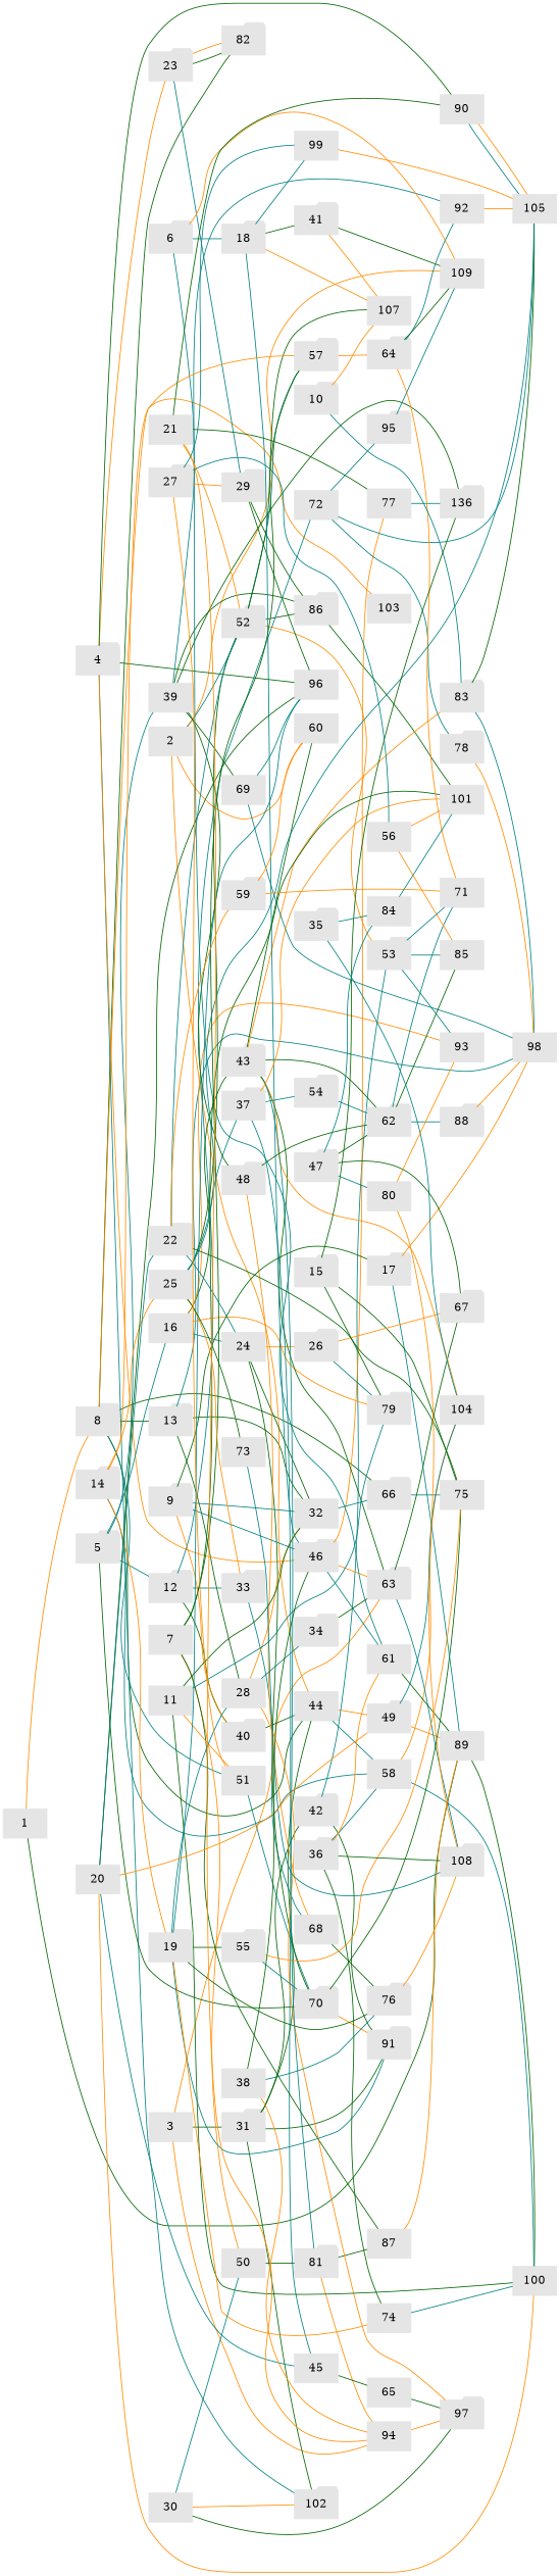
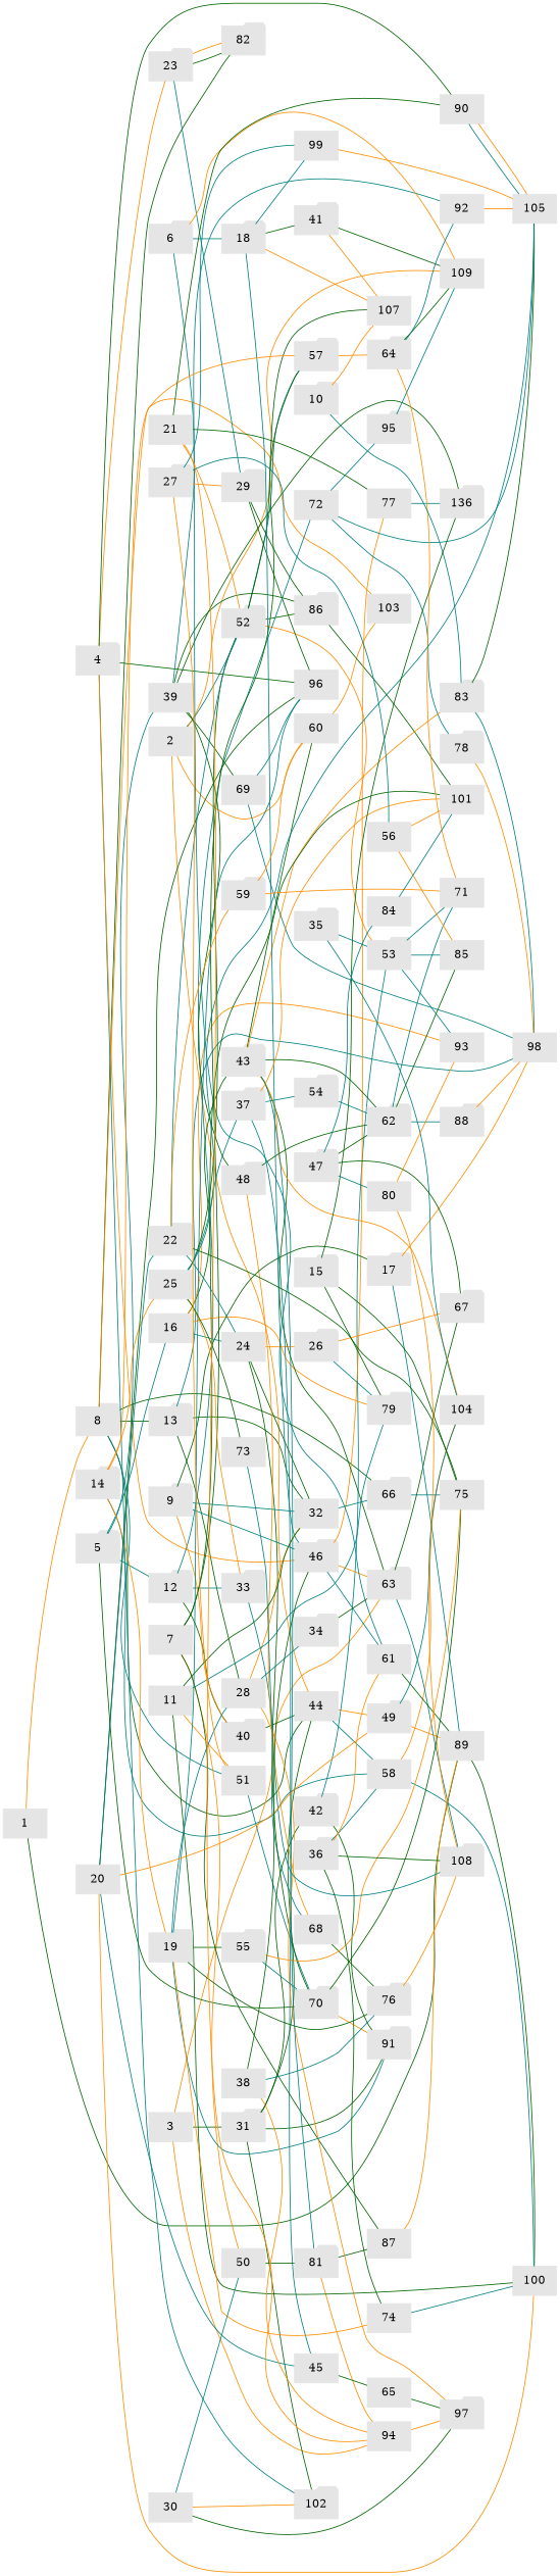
  graph {
    rankdir=LR
    node [color=gray90 shape=folder style=filled]
    edge [color=teal]
    1 [shape=box]
    8
    89 [shape=box]
    44 [shape=box]
    13
    51 [shape=box]
    66
    82
    103 [shape=box]
    100 [shape=box]
    2 [shape=box]
    52
    60 [shape=box]
    109 [shape=box]
    58 [shape=box]
    49
    57
    107 [shape=box]
    86
    53
    3 [shape=box]
    31
    63
    94 [shape=box]
    102
    91
    42
    67
    108
    97
    4
    23
    46
    90 [shape=box]
    96 [shape=box]
    29
    61 [shape=box]
    77 [shape=box]
    105 [shape=box]
    5
    12
    16 [shape=box]
    39 [shape=box]
    70
    40
    33
    72 [shape=box]
    79
    24 [shape=box]
    43
    93 [shape=box]
    n52 [label=136]
    48
    69 [shape=box]
    92 [shape=box]
    75 [shape=box]
    6
    18
    41
    99 [shape=box]
    7 [shape=box]
    50 [shape=box]
    87 [shape=box]
    101 [shape=box]
    81
    64
    32 [shape=box]
    28 [shape=box]
    98 [shape=box]
    9
    17
    10
    83
    11 [shape=box]
    68 [shape=box]
    78
    95
    34
    14
    19
    25 [shape=box]
    55
    74 [shape=box]
    76
    37
    73 [shape=box]
    104 [shape=box]
    15
    26
    45 [shape=box]
    62
    20 [shape=box]
    22
    59
    65 [shape=box]
    21 [shape=box]
    71 [shape=box]
    54
    27
    56 [shape=box]
    85 [shape=box]
    30 [shape=box]
    84 [shape=box]
    35
    36
    38 [shape=box]
    88
    47
    80 [shape=box]
    1 -- 8 [color=darkorange]
    1 -- 89 [color=darkgreen]
    8 -- 44 [color=darkgreen]
    8 -- 13 [color=darkgreen]
    8 -- 51
    8 -- 66 [color=darkgreen]
    8 -- 82 [color=darkgreen]
    8 -- 103 [color=darkorange]
    89 -- 100 [color=darkgreen]
    44 -- 58
    44 -- 49 [color=darkorange]
    13 -- 32 [color=darkgreen]
    13 -- 28 [color=darkgreen]
    13 -- 98
    51 -- 70
    66 -- 75
    2 -- 44 [color=darkorange]
    2 -- 52
    2 -- 60 [color=darkorange]
    2 -- 109 [color=darkorange]
    52 -- 57
    52 -- 107 [color=darkgreen]
    52 -- 86 [color=darkgreen]
    52 -- 53 [color=darkorange]
+   60 -- 103 [color=darkorange]
    58 -- 100
    58 -- 104 [color=darkorange]
    49 -- 89 [color=darkorange]
    49 -- 104
    57 -- 64 [color=darkorange]
    86 -- 101 [color=darkgreen]
    53 -- 93
    53 -- 71
    53 -- 85
    3 -- 31 [color=darkgreen]
    3 -- 63 [color=darkorange]
    3 -- 94 [color=darkorange]
    31 -- 44 [color=darkgreen]
    31 -- 102 [color=darkgreen]
    31 -- 91 [color=darkgreen]
    31 -- 42 [color=darkgreen]
    63 -- 67 [color=darkgreen]
    63 -- 108
    94 -- 97 [color=darkorange]
    42 -- 53
    42 -- 91 [color=darkgreen]
    4 -- 102
    4 -- 23 [color=darkorange]
    4 -- 46 [color=darkorange]
    4 -- 90 [color=darkgreen]
    4 -- 96 [color=darkgreen]
    23 -- 82 [color=darkgreen]
    23 -- 82 [color=darkorange]
    23 -- 29
    46 -- 63 [color=darkorange]
    46 -- 61
    46 -- 77 [color=darkorange]
    90 -- 105
    90 -- 105 [color=darkorange]
    29 -- 86 [color=darkgreen]
    29 -- 96 [color=darkgreen]
    61 -- 89 [color=darkgreen]
    77 -- n52
    5 -- 12
    5 -- 16
    5 -- 39
    5 -- 70 [color=darkgreen]
    12 -- 40 [color=darkgreen]
    12 -- 33
    12 -- 72
    16 -- 79 [color=darkorange]
    16 -- 24
    16 -- 43 [color=darkgreen]
    16 -- 93 [color=darkorange]
    39 -- 86 [color=darkgreen]
    39 -- n52 [color=darkgreen]
    39 -- 48 [color=darkgreen]
    39 -- 69 [color=darkgreen]
    39 -- 92
    70 -- 91 [color=darkorange]
    70 -- 75 [color=darkgreen]
    40 -- 44 [color=darkgreen]
    33 -- 68
    72 -- 105
    72 -- 78
    72 -- 95
    24 -- 70 [color=darkgreen]
    24 -- 32 [color=darkgreen]
    24 -- 26 [color=darkorange]
    43 -- 60 [color=darkgreen]
    43 -- 63 [color=darkgreen]
    43 -- 83 [color=darkorange]
    43 -- 104 [color=darkorange]
    43 -- 45
    43 -- 62 [color=darkgreen]
    48 -- 68 [color=darkorange]
    48 -- 62 [color=darkgreen]
    69 -- 96
    69 -- 98
    92 -- 105 [color=darkorange]
    6 -- 109 [color=darkorange]
    6 -- 61
    6 -- 18
    18 -- 107 [color=darkorange]
    18 -- 46
    18 -- 41 [color=darkgreen]
    18 -- 99
    41 -- 109 [color=darkgreen]
    41 -- 107 [color=darkorange]
    99 -- 105 [color=darkorange]
    7 -- 57 [color=darkgreen]
    7 -- 50 [color=darkorange]
    7 -- 87 [color=darkgreen]
    7 -- 101 [color=darkgreen]
    50 -- 81 [color=darkgreen]
    87 -- 89 [color=darkorange]
    81 -- 94 [color=darkorange]
    81 -- 87 [color=darkgreen]
    64 -- 109 [color=darkgreen]
    64 -- 92
    64 -- 71 [color=darkorange]
    32 -- 66
    28 -- 97 [color=darkorange]
    28 -- 32 [color=darkorange]
    28 -- 34
    9 -- 46
    9 -- 40 [color=darkorange]
    9 -- 32
    9 -- 17 [color=darkgreen]
    17 -- 89
    17 -- 98 [color=darkorange]
    10 -- 107 [color=darkorange]
    10 -- 83
    83 -- 105 [color=darkgreen]
    83 -- 98
    11 -- 51 [color=darkorange]
    11 -- 100 [color=darkgreen]
    11 -- 79
    11 -- 32 [color=darkgreen]
    68 -- 76 [color=darkgreen]
    78 -- 98 [color=darkorange]
    95 -- 109
    34 -- 63 [color=darkgreen]
    14 -- 58
    14 -- 57 [color=darkorange]
    14 -- 19 [color=darkorange]
    14 -- 25 [color=darkorange]
    19 -- 91
    19 -- 96
    19 -- 28
    19 -- 55 [color=darkgreen]
    19 -- 74 [color=darkorange]
    19 -- 76 [color=darkgreen]
    25 -- 52 [color=darkgreen]
    25 -- 105
    25 -- 33 [color=darkorange]
    25 -- 37
    25 -- 73 [color=darkgreen]
    55 -- 70
    55 -- 75 [color=darkorange]
    74 -- 100
    76 -- 108 [color=darkorange]
    37 -- 101 [color=darkorange]
    37 -- 81
    37 -- 54
    73 -- 108
    15 -- 79 [color=darkgreen]
    15 -- n52 [color=darkgreen]
    15 -- 75 [color=darkgreen]
    26 -- 67 [color=darkorange]
    26 -- 79
    45 -- 65 [color=darkgreen]
    62 -- 71
    62 -- 85 [color=darkgreen]
    62 -- 88
    20 -- 100 [color=darkorange]
    20 -- 49 [color=darkorange]
    20 -- 96 [color=darkgreen]
    20 -- 45
    20 -- 22
    22 -- 52
    22 -- 24
    22 -- 75 [color=darkgreen]
    22 -- 59 [color=darkorange]
    59 -- 60 [color=darkorange]
    59 -- 71 [color=darkorange]
    65 -- 97 [color=darkgreen]
    21 -- 52 [color=darkorange]
    21 -- 94 [color=darkorange]
    21 -- 90 [color=darkgreen]
    21 -- 77 [color=darkgreen]
    54 -- 62
    27 -- 51 [color=darkorange]
    27 -- 29 [color=darkorange]
    27 -- 99
    27 -- 56
    56 -- 101 [color=darkorange]
    56 -- 85 [color=darkorange]
    30 -- 102 [color=darkorange]
    30 -- 97 [color=darkgreen]
    30 -- 50
    84 -- 101
    35 -- 104
-   35 -- 84
+   35 -- 53
    36 -- 58
    36 -- 108 [color=darkgreen]
    36 -- 61 [color=darkorange]
    36 -- 74 [color=darkgreen]
    38 -- 94 [color=darkorange]
    38 -- 46 [color=darkgreen]
    38 -- 76
    88 -- 98 [color=darkorange]
    47 -- 67 [color=darkgreen]
    47 -- 62 [color=darkgreen]
    47 -- 84
    47 -- 80
    80 -- 108 [color=darkorange]
    80 -- 93 [color=darkorange]
  }
